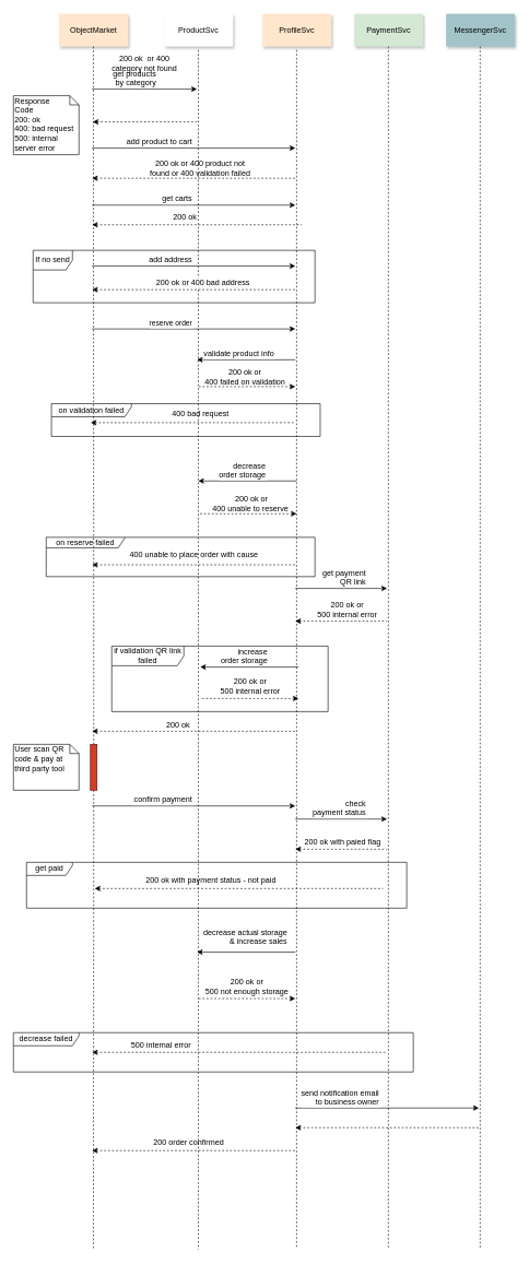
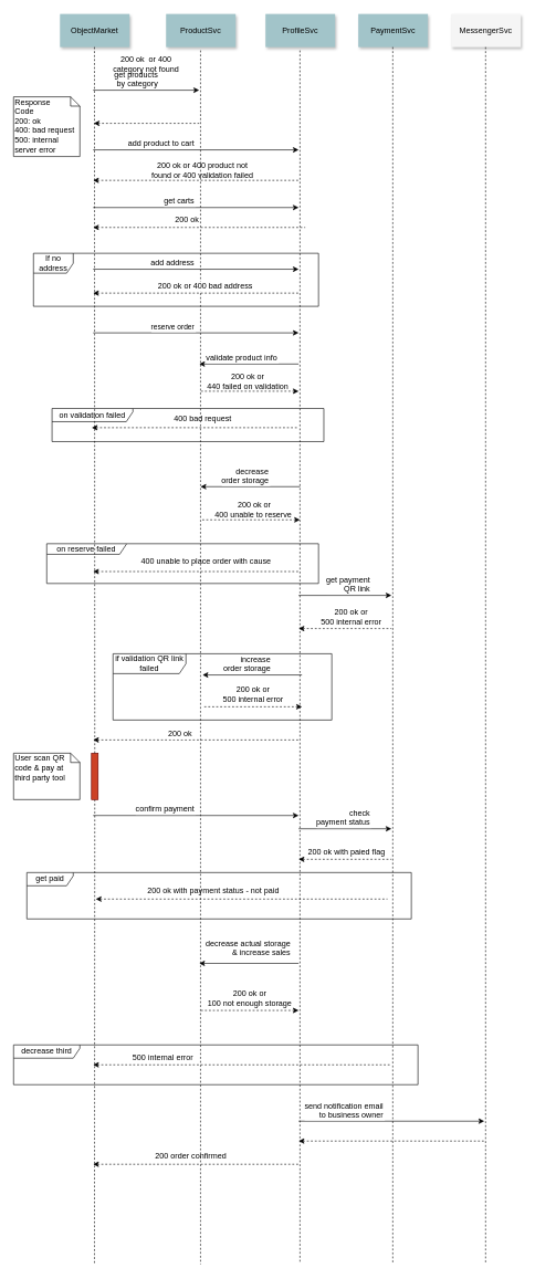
  <mxCell id="0" />
  <mxCell id="1" parent="0" />
  <mxCell id="2" value="if validation QR link failed" style="shape=umlFrame;whiteSpace=wrap;html=1;width=110;height=30;" parent="1" vertex="1"><mxGeometry x="170" y="985" width="330" height="100" as="geometry" /></mxCell>
  <mxCell id="3" value="" style="edgeStyle=none;verticalLabelPosition=top;verticalAlign=bottom;labelPosition=left;align=right;endArrow=none;startArrow=classic;dashed=1" parent="1" edge="1"><mxGeometry x="215" y="1020" width="100" height="100" as="geometry"><mxPoint x="455" y="1065" as="sourcePoint" /><mxPoint x="305" y="1065" as="targetPoint" /></mxGeometry></mxCell>
  <mxCell id="4" value="200 ok or&lt;br&gt;500 internal error" style="text;html=1;align=center;verticalAlign=middle;resizable=0;points=[];labelBackgroundColor=#ffffff;" parent="3" vertex="1" connectable="0"><mxGeometry relative="1" as="geometry"><mxPoint y="-19" as="offset" /></mxGeometry></mxCell>
  <mxCell id="5" value="on reserve failed" style="shape=umlFrame;whiteSpace=wrap;html=1;width=120;height=16;" parent="1" vertex="1"><mxGeometry x="70" y="819" width="410" height="60" as="geometry" /></mxCell>
- <mxCell id="6" value="If no send" style="shape=umlFrame;whiteSpace=wrap;html=1;" parent="1" vertex="1"><mxGeometry x="50" y="381" width="430" height="80" as="geometry" /></mxCell>
- <mxCell id="7" value="ObjectMarket" style="shadow=1;fillColor=#ffe6cc;strokeColor=none;" parent="1" vertex="1"><mxGeometry x="90" y="20" width="105" height="50" as="geometry" /></mxCell>
- <mxCell id="8" value="ProductSvc" style="shadow=1;fillColor=#ffffff;strokeColor=none;" parent="1" vertex="1"><mxGeometry x="250" y="20" width="105" height="50" as="geometry" /></mxCell>
- <mxCell id="9" value="ProfileSvc" style="shadow=1;fillColor=#ffe6cc;strokeColor=none;" parent="1" vertex="1"><mxGeometry x="400" y="20" width="105" height="50" as="geometry" /></mxCell>
- <mxCell id="10" value="PaymentSvc" style="shadow=1;fillColor=#d5e8d4;strokeColor=none;" parent="1" vertex="1"><mxGeometry x="540" y="20" width="105" height="50" as="geometry" /></mxCell>
- <mxCell id="11" value="MessengerSvc" style="shadow=1;fillColor=#A2C4C9;strokeColor=none" parent="1" vertex="1"><mxGeometry x="680" y="20" width="105" height="50" as="geometry" /></mxCell>
+ <mxCell id="6" value="If no address" style="shape=umlFrame;whiteSpace=wrap;html=1;" parent="1" vertex="1"><mxGeometry x="50" y="381" width="430" height="80" as="geometry" /></mxCell>
+ <mxCell id="7" value="ObjectMarket" style="shadow=1;fillColor=#A2C4C9;strokeColor=none" parent="1" vertex="1"><mxGeometry x="90" y="20" width="105" height="50" as="geometry" /></mxCell>
+ <mxCell id="8" value="ProductSvc" style="shadow=1;fillColor=#A2C4C9;strokeColor=none" parent="1" vertex="1"><mxGeometry x="250" y="20" width="105" height="50" as="geometry" /></mxCell>
+ <mxCell id="9" value="ProfileSvc" style="shadow=1;fillColor=#A2C4C9;strokeColor=none" parent="1" vertex="1"><mxGeometry x="400" y="20" width="105" height="50" as="geometry" /></mxCell>
+ <mxCell id="10" value="PaymentSvc" style="shadow=1;fillColor=#A2C4C9;strokeColor=none" parent="1" vertex="1"><mxGeometry x="540" y="20" width="105" height="50" as="geometry" /></mxCell>
+ <mxCell id="11" value="MessengerSvc" style="shadow=1;fillColor=#f5f5f5;strokeColor=none;" parent="1" vertex="1"><mxGeometry x="680" y="20" width="105" height="50" as="geometry" /></mxCell>
  <mxCell id="12" value="" style="edgeStyle=none;endArrow=none;dashed=1" parent="1" source="58" edge="1"><mxGeometry x="66.835" y="180" width="100" height="100" as="geometry"><mxPoint x="142" y="70" as="sourcePoint" /><mxPoint x="142" y="1904" as="targetPoint" /></mxGeometry></mxCell>
  <mxCell id="13" value="" style="edgeStyle=none;endArrow=none;dashed=1" parent="1" edge="1"><mxGeometry x="226.835" y="185" width="100" height="100" as="geometry"><mxPoint x="302" y="75" as="sourcePoint" /><mxPoint x="302" y="1906" as="targetPoint" /></mxGeometry></mxCell>
  <mxCell id="14" value="" style="edgeStyle=none;endArrow=none;dashed=1" parent="1" edge="1"><mxGeometry x="376.835" y="475" width="100" height="100" as="geometry"><mxPoint x="452" y="75" as="sourcePoint" /><mxPoint x="452" y="1905" as="targetPoint" /></mxGeometry></mxCell>
  <mxCell id="15" value="" style="edgeStyle=none;endArrow=none;dashed=1" parent="1" edge="1"><mxGeometry x="516.835" y="180" width="100" height="100" as="geometry"><mxPoint x="592" y="70" as="sourcePoint" /><mxPoint x="592" y="1905" as="targetPoint" /></mxGeometry></mxCell>
  <mxCell id="16" value="" style="edgeStyle=none;endArrow=none;dashed=1" parent="1" edge="1"><mxGeometry x="656.835" y="180" width="100" height="100" as="geometry"><mxPoint x="732" y="70" as="sourcePoint" /><mxPoint x="732" y="1905" as="targetPoint" /></mxGeometry></mxCell>
  <mxCell id="17" value="get products &#10;by category" style="edgeStyle=none;verticalLabelPosition=top;verticalAlign=bottom;labelPosition=left;align=right;fontSize=12;" parent="1" edge="1"><mxGeometry width="100" height="100" as="geometry"><mxPoint x="140" y="135" as="sourcePoint" /><mxPoint x="300" y="135" as="targetPoint" /><mxPoint x="20" as="offset" /></mxGeometry></mxCell>
  <mxCell id="18" value="" style="edgeStyle=none;verticalLabelPosition=top;verticalAlign=bottom;labelPosition=left;align=right;endArrow=none;startArrow=classic;dashed=1" parent="1" edge="1"><mxGeometry x="141" y="140.0" width="100" height="100" as="geometry"><mxPoint x="141" y="185" as="sourcePoint" /><mxPoint x="300" y="185" as="targetPoint" /></mxGeometry></mxCell>
  <mxCell id="19" value="200 ok&amp;nbsp; or 400 category not found" style="text;html=1;strokeColor=none;fillColor=none;align=center;verticalAlign=middle;whiteSpace=wrap;rounded=0;" parent="1" vertex="1"><mxGeometry x="160" y="80" width="120" height="30" as="geometry" /></mxCell>
  <mxCell id="20" value="add product to cart" style="edgeStyle=none;verticalLabelPosition=top;verticalAlign=bottom;labelPosition=left;align=right;fontSize=12;" parent="1" edge="1"><mxGeometry x="140" y="180" width="100" height="100" as="geometry"><mxPoint x="140" y="225" as="sourcePoint" /><mxPoint x="450" y="225" as="targetPoint" /></mxGeometry></mxCell>
  <mxCell id="21" value="" style="edgeStyle=none;verticalLabelPosition=top;verticalAlign=bottom;labelPosition=left;align=right;endArrow=none;startArrow=classic;dashed=1" parent="1" edge="1"><mxGeometry x="140" y="226.0" width="100" height="100" as="geometry"><mxPoint x="140" y="271" as="sourcePoint" /><mxPoint x="450" y="271" as="targetPoint" /></mxGeometry></mxCell>
  <mxCell id="22" value="add address" style="edgeStyle=none;verticalLabelPosition=top;verticalAlign=bottom;labelPosition=left;align=right;fontSize=12;" parent="1" edge="1"><mxGeometry x="140" y="360" width="100" height="100" as="geometry"><mxPoint x="140" y="405" as="sourcePoint" /><mxPoint x="450" y="405" as="targetPoint" /></mxGeometry></mxCell>
  <mxCell id="23" value="" style="edgeStyle=none;verticalLabelPosition=top;verticalAlign=bottom;labelPosition=left;align=right;endArrow=none;startArrow=classic;dashed=1" parent="1" edge="1"><mxGeometry x="140" y="396.0" width="100" height="100" as="geometry"><mxPoint x="140" y="441" as="sourcePoint" /><mxPoint x="450" y="441" as="targetPoint" /></mxGeometry></mxCell>
  <mxCell id="24" value="200 ok or 400 bad address" style="text;html=1;align=center;verticalAlign=middle;resizable=0;points=[];labelBackgroundColor=#ffffff;" parent="23" vertex="1" connectable="0"><mxGeometry relative="1" as="geometry"><mxPoint x="13" y="-11" as="offset" /></mxGeometry></mxCell>
  <mxCell id="25" value="reserve order" style="edgeStyle=none;verticalLabelPosition=top;verticalAlign=bottom;labelPosition=left;align=right" parent="1" edge="1"><mxGeometry x="140" y="456" width="100" height="100" as="geometry"><mxPoint x="140" y="501" as="sourcePoint" /><mxPoint x="450" y="501" as="targetPoint" /></mxGeometry></mxCell>
  <mxCell id="26" value="validate product info" style="edgeStyle=none;verticalLabelPosition=top;verticalAlign=bottom;labelPosition=left;align=right;fontSize=12;" parent="1" edge="1"><mxGeometry y="43" width="100" height="100" as="geometry"><mxPoint x="450" y="548" as="sourcePoint" /><mxPoint x="300" y="548" as="targetPoint" /><mxPoint x="45" as="offset" /></mxGeometry></mxCell>
  <mxCell id="27" value="" style="edgeStyle=none;verticalLabelPosition=top;verticalAlign=bottom;labelPosition=left;align=right;endArrow=none;startArrow=classic;dashed=1" parent="1" edge="1"><mxGeometry x="210" y="544" width="100" height="100" as="geometry"><mxPoint x="450" y="589" as="sourcePoint" /><mxPoint x="300" y="589" as="targetPoint" /></mxGeometry></mxCell>
  <mxCell id="28" value="decrease &#10;order storage" style="edgeStyle=none;verticalLabelPosition=top;verticalAlign=bottom;labelPosition=left;align=right;fontSize=12;" parent="1" edge="1"><mxGeometry x="2" y="228" width="100" height="100" as="geometry"><mxPoint x="452" y="733" as="sourcePoint" /><mxPoint x="302" y="733" as="targetPoint" /><mxPoint x="30" as="offset" /></mxGeometry></mxCell>
  <mxCell id="29" value="" style="edgeStyle=none;verticalLabelPosition=top;verticalAlign=bottom;labelPosition=left;align=right;endArrow=none;startArrow=classic;dashed=1" parent="1" edge="1"><mxGeometry x="212" y="738" width="100" height="100" as="geometry"><mxPoint x="452" y="783" as="sourcePoint" /><mxPoint x="302" y="783" as="targetPoint" /></mxGeometry></mxCell>
  <mxCell id="30" value="get payment&#10;QR link" style="edgeStyle=none;verticalLabelPosition=top;verticalAlign=bottom;labelPosition=left;align=right;fontSize=12;" parent="1" edge="1"><mxGeometry width="100" height="100" as="geometry"><mxPoint x="450" y="897" as="sourcePoint" /><mxPoint x="590" y="897" as="targetPoint" /><mxPoint x="40" as="offset" /></mxGeometry></mxCell>
  <mxCell id="31" value="" style="edgeStyle=none;verticalLabelPosition=top;verticalAlign=bottom;labelPosition=left;align=right;endArrow=none;startArrow=classic;dashed=1" parent="1" edge="1"><mxGeometry x="310" y="902" width="100" height="100" as="geometry"><mxPoint x="450" y="947" as="sourcePoint" /><mxPoint x="590" y="947" as="targetPoint" /></mxGeometry></mxCell>
  <mxCell id="32" value="increase&#10;order storage" style="edgeStyle=none;verticalLabelPosition=top;verticalAlign=bottom;labelPosition=left;align=right;fontSize=12;" parent="1" edge="1"><mxGeometry x="5" y="512" width="100" height="100" as="geometry"><mxPoint x="455" y="1017" as="sourcePoint" /><mxPoint x="305" y="1017" as="targetPoint" /><mxPoint x="30" as="offset" /></mxGeometry></mxCell>
  <mxCell id="33" value="" style="edgeStyle=none;verticalLabelPosition=top;verticalAlign=bottom;labelPosition=left;align=right;endArrow=none;startArrow=classic;dashed=1" parent="1" edge="1"><mxGeometry x="150" y="1070" width="100" height="100" as="geometry"><mxPoint x="140" y="1115" as="sourcePoint" /><mxPoint x="450" y="1115" as="targetPoint" /></mxGeometry></mxCell>
  <mxCell id="34" value="200 ok" style="text;html=1;align=center;verticalAlign=middle;resizable=0;points=[];labelBackgroundColor=#ffffff;fontSize=12;" parent="33" vertex="1" connectable="0"><mxGeometry relative="1" as="geometry"><mxPoint x="-25" y="-10" as="offset" /></mxGeometry></mxCell>
  <mxCell id="35" value="confirm payment" style="edgeStyle=none;verticalLabelPosition=top;verticalAlign=bottom;labelPosition=left;align=right;fontSize=12;" parent="1" edge="1"><mxGeometry x="140" y="1184" width="100" height="100" as="geometry"><mxPoint x="140" y="1229" as="sourcePoint" /><mxPoint x="450" y="1229" as="targetPoint" /></mxGeometry></mxCell>
  <mxCell id="36" value="check&#10;payment status" style="edgeStyle=none;verticalLabelPosition=top;verticalAlign=bottom;labelPosition=left;align=right;fontSize=12;" parent="1" edge="1"><mxGeometry y="304" width="100" height="100" as="geometry"><mxPoint x="450" y="1249" as="sourcePoint" /><mxPoint x="590" y="1249" as="targetPoint" /><mxPoint x="40" as="offset" /></mxGeometry></mxCell>
  <mxCell id="37" value="" style="edgeStyle=none;verticalLabelPosition=top;verticalAlign=bottom;labelPosition=left;align=right;endArrow=none;startArrow=classic;dashed=1" parent="1" edge="1"><mxGeometry x="450" y="1250" width="100" height="100" as="geometry"><mxPoint x="450" y="1295" as="sourcePoint" /><mxPoint x="590" y="1295" as="targetPoint" /></mxGeometry></mxCell>
  <mxCell id="38" value="200 ok with paied flag" style="text;html=1;align=center;verticalAlign=middle;resizable=0;points=[];labelBackgroundColor=#ffffff;fontSize=12;" parent="37" vertex="1" connectable="0"><mxGeometry relative="1" as="geometry"><mxPoint x="1" y="-11" as="offset" /></mxGeometry></mxCell>
  <mxCell id="39" value="decrease actual storage&#10;&amp; increase sales" style="edgeStyle=none;verticalLabelPosition=top;verticalAlign=bottom;labelPosition=left;align=right;fontSize=12;" parent="1" edge="1"><mxGeometry width="100" height="100" as="geometry"><mxPoint x="450" y="1452" as="sourcePoint" /><mxPoint x="300" y="1452" as="targetPoint" /><mxPoint x="65" y="-7" as="offset" /></mxGeometry></mxCell>
  <mxCell id="40" value="" style="edgeStyle=none;verticalLabelPosition=top;verticalAlign=bottom;labelPosition=left;align=right;endArrow=none;startArrow=classic;dashed=1" parent="1" edge="1"><mxGeometry x="220" y="1478" width="100" height="100" as="geometry"><mxPoint x="450" y="1523" as="sourcePoint" /><mxPoint x="300" y="1523" as="targetPoint" /></mxGeometry></mxCell>
  <mxCell id="41" value="" style="edgeStyle=none;verticalLabelPosition=top;verticalAlign=bottom;labelPosition=left;align=right;endArrow=none;startArrow=classic;dashed=1" parent="1" edge="1"><mxGeometry x="150" y="1710" width="100" height="100" as="geometry"><mxPoint x="140" y="1755" as="sourcePoint" /><mxPoint x="450" y="1755" as="targetPoint" /></mxGeometry></mxCell>
  <mxCell id="42" value="send notification email&#10;to business owner" style="edgeStyle=none;verticalLabelPosition=top;verticalAlign=bottom;labelPosition=left;align=right;fontSize=12;" parent="1" edge="1"><mxGeometry y="575" width="100" height="100" as="geometry"><mxPoint x="450" y="1690" as="sourcePoint" /><mxPoint x="730" y="1690" as="targetPoint" /><mxPoint x="-10" as="offset" /></mxGeometry></mxCell>
  <mxCell id="43" value="" style="edgeStyle=none;verticalLabelPosition=top;verticalAlign=bottom;labelPosition=left;align=right;endArrow=none;startArrow=classic;dashed=1" parent="1" edge="1"><mxGeometry x="450" y="1675" width="100" height="100" as="geometry"><mxPoint x="450" y="1720" as="sourcePoint" /><mxPoint x="730" y="1720" as="targetPoint" /></mxGeometry></mxCell>
  <mxCell id="44" value="Response&lt;br&gt;Code&lt;br&gt;200: ok&lt;br&gt;400: bad request&lt;br&gt;500: internal server error" style="shape=note;whiteSpace=wrap;html=1;size=14;verticalAlign=top;align=left;spacingTop=-6;" parent="1" vertex="1"><mxGeometry x="20" y="145" width="100" height="90" as="geometry" /></mxCell>
  <mxCell id="45" value="200 ok or 400 product not found or 400 validation failed" style="text;html=1;strokeColor=none;fillColor=none;align=center;verticalAlign=middle;whiteSpace=wrap;rounded=0;" parent="1" vertex="1"><mxGeometry x="220" y="246" width="170" height="20" as="geometry" /></mxCell>
  <mxCell id="46" value="get carts" style="edgeStyle=none;verticalLabelPosition=top;verticalAlign=bottom;labelPosition=left;align=right;fontSize=12;" parent="1" edge="1"><mxGeometry x="140" y="267" width="100" height="100" as="geometry"><mxPoint x="140" y="312" as="sourcePoint" /><mxPoint x="450" y="312" as="targetPoint" /></mxGeometry></mxCell>
  <mxCell id="47" value="" style="edgeStyle=none;verticalLabelPosition=top;verticalAlign=bottom;labelPosition=left;align=right;endArrow=none;startArrow=classic;dashed=1" parent="1" edge="1"><mxGeometry x="140" y="297.0" width="100" height="100" as="geometry"><mxPoint x="140" y="342" as="sourcePoint" /><mxPoint x="460" y="342" as="targetPoint" /></mxGeometry></mxCell>
  <mxCell id="48" value="200 ok&amp;nbsp;" style="text;html=1;align=center;verticalAlign=middle;resizable=0;points=[];autosize=1;" parent="1" vertex="1"><mxGeometry x="258" y="320" width="50" height="20" as="geometry" /></mxCell>
- <mxCell id="49" value="200 ok or&lt;br&gt;400 failed on validation" style="text;html=1;align=center;verticalAlign=middle;resizable=0;points=[];autosize=1;" parent="1" vertex="1"><mxGeometry x="303" y="559" width="140" height="30" as="geometry" /></mxCell>
+ <mxCell id="49" value="200 ok or&lt;br&gt;440 failed on validation" style="text;html=1;align=center;verticalAlign=middle;resizable=0;points=[];autosize=1;" parent="1" vertex="1"><mxGeometry x="303" y="559" width="140" height="30" as="geometry" /></mxCell>
  <mxCell id="50" value="200 ok or&lt;br&gt;400 unable to reserve&amp;nbsp;" style="text;html=1;align=center;verticalAlign=middle;resizable=0;points=[];autosize=1;" parent="1" vertex="1"><mxGeometry x="318" y="753" width="130" height="30" as="geometry" /></mxCell>
  <mxCell id="51" value="" style="edgeStyle=none;verticalLabelPosition=top;verticalAlign=bottom;labelPosition=left;align=right;endArrow=none;startArrow=classic;dashed=1" parent="1" edge="1"><mxGeometry x="140" y="816" width="100" height="100" as="geometry"><mxPoint x="140" y="861" as="sourcePoint" /><mxPoint x="450" y="861" as="targetPoint" /></mxGeometry></mxCell>
- <mxCell id="52" value="400 unable to place order with cause" style="text;html=1;align=center;verticalAlign=middle;resizable=0;points=[];autosize=1;" parent="1" vertex="1"><mxGeometry x="190" y="836" width="210" height="20" as="geometry" /></mxCell>
+ <mxCell id="52" value="400 unable to place order with cause" style="text;html=1;align=center;verticalAlign=middle;resizable=0;points=[];autosize=1;" parent="1" vertex="1"><mxGeometry x="205" y="836" width="210" height="20" as="geometry" /></mxCell>
  <mxCell id="53" value="" style="edgeStyle=none;verticalLabelPosition=top;verticalAlign=bottom;labelPosition=left;align=right;endArrow=none;startArrow=classic;dashed=1" parent="1" edge="1"><mxGeometry x="138" y="599" width="100" height="100" as="geometry"><mxPoint x="138" y="644" as="sourcePoint" /><mxPoint x="448" y="644" as="targetPoint" /></mxGeometry></mxCell>
  <mxCell id="54" value="400 bad request" style="text;html=1;align=center;verticalAlign=middle;resizable=0;points=[];autosize=1;" parent="1" vertex="1"><mxGeometry x="255" y="620" width="100" height="20" as="geometry" /></mxCell>
  <mxCell id="55" value="on validation failed" style="shape=umlFrame;whiteSpace=wrap;html=1;width=122;height=20;" parent="1" vertex="1"><mxGeometry x="78" y="615" width="410" height="50" as="geometry" /></mxCell>
  <mxCell id="56" value="200 ok or&lt;br&gt;500 internal error" style="text;html=1;align=center;verticalAlign=middle;resizable=0;points=[];autosize=1;" parent="1" vertex="1"><mxGeometry x="474" y="915" width="110" height="30" as="geometry" /></mxCell>
  <mxCell id="57" value="User scan QR code &amp;amp; pay at third party tool" style="shape=note;whiteSpace=wrap;html=1;size=14;verticalAlign=top;align=left;spacingTop=-6;fontSize=12;" parent="1" vertex="1"><mxGeometry x="20" y="1135" width="100" height="70" as="geometry" /></mxCell>
  <mxCell id="58" value="" style="fillColor=#CC4125;strokeColor=#660000;fontSize=12;" parent="1" vertex="1"><mxGeometry x="137.5" y="1135" width="10" height="70" as="geometry" /></mxCell>
  <mxCell id="59" value="" style="edgeStyle=none;endArrow=none;dashed=1" parent="1" target="58" edge="1"><mxGeometry x="66.835" y="180" width="100" height="100" as="geometry"><mxPoint x="142" y="70" as="sourcePoint" /><mxPoint x="142" y="1904" as="targetPoint" /></mxGeometry></mxCell>
  <mxCell id="60" value="" style="edgeStyle=none;verticalLabelPosition=top;verticalAlign=bottom;labelPosition=left;align=right;endArrow=none;startArrow=classic;dashed=1" parent="1" edge="1"><mxGeometry x="144" y="1310" width="100" height="100" as="geometry"><mxPoint x="144" y="1355" as="sourcePoint" /><mxPoint x="584" y="1355" as="targetPoint" /></mxGeometry></mxCell>
  <mxCell id="61" value="200 ok with payment status - not paid" style="text;html=1;align=center;verticalAlign=middle;resizable=0;points=[];autosize=1;fontSize=12;" parent="1" vertex="1"><mxGeometry x="216" y="1332" width="210" height="20" as="geometry" /></mxCell>
  <mxCell id="62" value="get paid" style="shape=umlFrame;whiteSpace=wrap;html=1;fontSize=12;width=70;height=20;" parent="1" vertex="1"><mxGeometry x="40" y="1315" width="580" height="70" as="geometry" /></mxCell>
- <mxCell id="63" value="200 ok or&lt;br&gt;500 not enough storage" style="text;html=1;align=center;verticalAlign=middle;resizable=0;points=[];autosize=1;fontSize=12;" parent="1" vertex="1"><mxGeometry x="306" y="1490" width="140" height="30" as="geometry" /></mxCell>
+ <mxCell id="63" value="200 ok or&lt;br&gt;100 not enough storage" style="text;html=1;align=center;verticalAlign=middle;resizable=0;points=[];autosize=1;fontSize=12;" parent="1" vertex="1"><mxGeometry x="306" y="1490" width="140" height="30" as="geometry" /></mxCell>
  <mxCell id="64" value="" style="edgeStyle=none;verticalLabelPosition=top;verticalAlign=bottom;labelPosition=left;align=right;endArrow=none;startArrow=classic;dashed=1;fontSize=12;" parent="1" edge="1"><mxGeometry x="140" y="1560" width="100" height="100" as="geometry"><mxPoint x="140" y="1605" as="sourcePoint" /><mxPoint x="590" y="1605" as="targetPoint" /></mxGeometry></mxCell>
  <mxCell id="65" value="500 internal error" style="text;html=1;align=center;verticalAlign=middle;resizable=0;points=[];autosize=1;fontSize=12;" parent="1" vertex="1"><mxGeometry x="190" y="1585" width="110" height="20" as="geometry" /></mxCell>
- <mxCell id="66" value="decrease failed" style="shape=umlFrame;whiteSpace=wrap;html=1;fontSize=12;width=100;height=20;" parent="1" vertex="1"><mxGeometry x="20" y="1575" width="610" height="60" as="geometry" /></mxCell>
+ <mxCell id="66" value="decrease third" style="shape=umlFrame;whiteSpace=wrap;html=1;fontSize=12;width=100;height=20;" parent="1" vertex="1"><mxGeometry x="20" y="1575" width="610" height="60" as="geometry" /></mxCell>
  <mxCell id="67" value="200 order confirmed" style="text;html=1;align=center;verticalAlign=middle;resizable=0;points=[];autosize=1;fontSize=12;" parent="1" vertex="1"><mxGeometry x="227" y="1733" width="120" height="20" as="geometry" /></mxCell>
